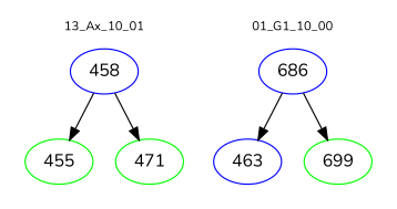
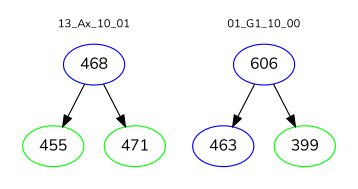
  digraph {
    fontname=Nunito
    node [color=blue fontname=Nunito]
    edge [color=black fontname=Nunito]
-   n1 [label=458]
+   n1 [label=468]
    n2 [color=green label=455]
    n3 [color=green label=471]
-   n4 [label=686]
+   n4 [label=606]
    n5 [label=463]
-   n6 [color=green label=699]
+   n6 [color=green label=399]
    subgraph cluster_1 {
      color=white
      fontsize=10
      label="13_Ax_10_01"
      n1
      n2
      n3
    }
    subgraph cluster_2 {
      color=white
      fontsize=10
      label="01_G1_10_00"
      n4
      n5
      n6
    }
    n1 -> n2
    n1 -> n3
    n4 -> n5
    n4 -> n6
  }
